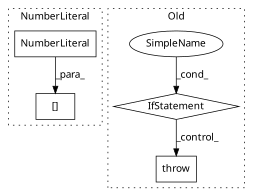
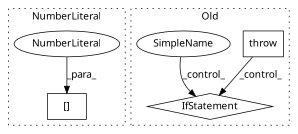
  digraph {
    fontname="Noto Sans"
    node [fontname="Noto Sans" shape=box]
    edge [fontname="Noto Sans"]
    n1 [a=2 l="25,1" label="[]" s="16045,16071"]
-   n2 [a=34 l=1 label=NumberLiteral s=16070]
+   n2 [a=34 l=1 label=NumberLiteral s=16070 shape=ellipse]
    n3 [a=53 l=6 label=throw s=15564]
    n4 [a=25 l="4,2" label=IfStatement s="15503,15552" shape=diamond]
    n5 [a=42 label=SimpleName shape=ellipse]
    subgraph cluster_1 {
      label=NumberLiteral
      style=dotted
      n1
      n2
    }
    subgraph cluster_2 {
      label=Old
      style=dotted
      n3
      n4
      n5
    }
    n2 -> n1 [label=_para_]
-   n4 -> n3 [label=_control_]
-   n5 -> n4 [label=_cond_]
+   n3 -> n4 [label=_control_]
+   n5 -> n4 [label=_control_]
  }
